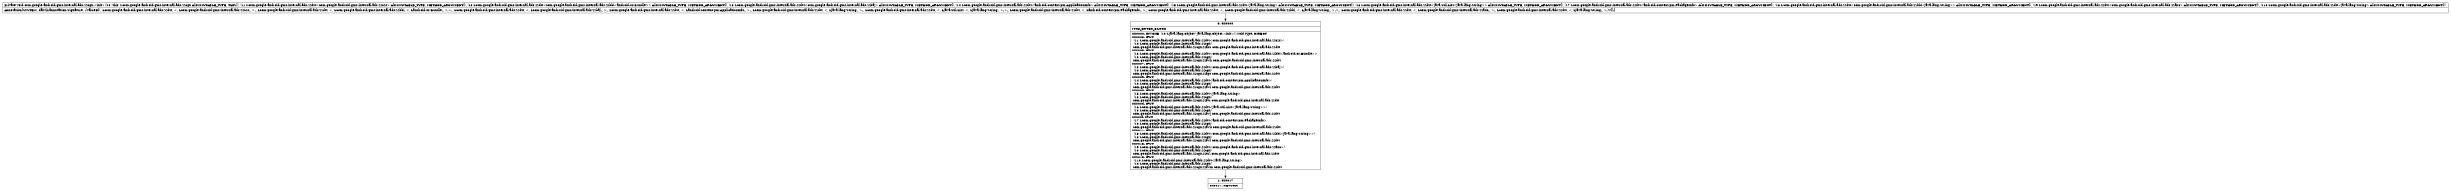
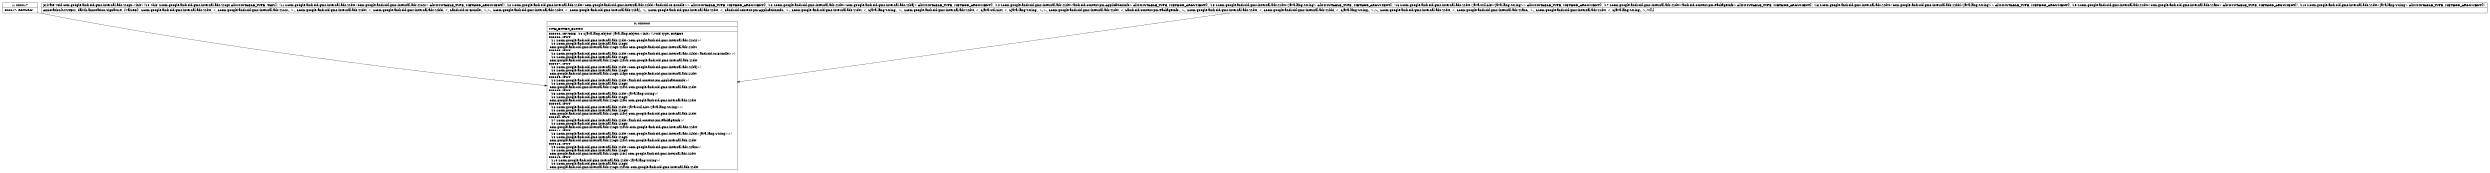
  digraph {
    node [shape=record]
    n1 [label="{0\:\ 0x0000|MTH_ENTER_BLOCK\l|0x0000: INVOKE  (r0 I:java.lang.Object) java.lang.Object.\<init\>():void type: DIRECT \l0x0003: IPUT  \l  (r1 I:com.google.android.gms.internal.ads.zzdtt\<com.google.android.gms.internal.ads.zzczs\>)\l  (r0 I:com.google.android.gms.internal.ads.zzcgx)\l com.google.android.gms.internal.ads.zzcgx.zzfhu com.google.android.gms.internal.ads.zzdtt \l0x0005: IPUT  \l  (r2 I:com.google.android.gms.internal.ads.zzdtt\<com.google.android.gms.internal.ads.zzbbi\<android.os.Bundle\>\>)\l  (r0 I:com.google.android.gms.internal.ads.zzcgx)\l com.google.android.gms.internal.ads.zzcgx.zzfwh com.google.android.gms.internal.ads.zzdtt \l0x0007: IPUT  \l  (r3 I:com.google.android.gms.internal.ads.zzdtt\<com.google.android.gms.internal.ads.zzbaj\>)\l  (r0 I:com.google.android.gms.internal.ads.zzcgx)\l com.google.android.gms.internal.ads.zzcgx.zzfgo com.google.android.gms.internal.ads.zzdtt \l0x0009: IPUT  \l  (r4 I:com.google.android.gms.internal.ads.zzdtt\<android.content.pm.ApplicationInfo\>)\l  (r0 I:com.google.android.gms.internal.ads.zzcgx)\l com.google.android.gms.internal.ads.zzcgx.zzfwi com.google.android.gms.internal.ads.zzdtt \l0x000b: IPUT  \l  (r5 I:com.google.android.gms.internal.ads.zzdtt\<java.lang.String\>)\l  (r0 I:com.google.android.gms.internal.ads.zzcgx)\l com.google.android.gms.internal.ads.zzcgx.zzftu com.google.android.gms.internal.ads.zzdtt \l0x000d: IPUT  \l  (r6 I:com.google.android.gms.internal.ads.zzdtt\<java.util.List\<java.lang.String\>\>)\l  (r0 I:com.google.android.gms.internal.ads.zzcgx)\l com.google.android.gms.internal.ads.zzcgx.zzfwj com.google.android.gms.internal.ads.zzdtt \l0x000f: IPUT  \l  (r7 I:com.google.android.gms.internal.ads.zzdtt\<android.content.pm.PackageInfo\>)\l  (r0 I:com.google.android.gms.internal.ads.zzcgx)\l com.google.android.gms.internal.ads.zzcgx.zzfwk com.google.android.gms.internal.ads.zzdtt \l0x0011: IPUT  \l  (r8 I:com.google.android.gms.internal.ads.zzdtt\<com.google.android.gms.internal.ads.zzbbi\<java.lang.String\>\>)\l  (r0 I:com.google.android.gms.internal.ads.zzcgx)\l com.google.android.gms.internal.ads.zzcgx.zzfwl com.google.android.gms.internal.ads.zzdtt \l0x0013: IPUT  \l  (r9 I:com.google.android.gms.internal.ads.zzdtt\<com.google.android.gms.internal.ads.zzaxc\>)\l  (r0 I:com.google.android.gms.internal.ads.zzcgx)\l com.google.android.gms.internal.ads.zzcgx.zzerl com.google.android.gms.internal.ads.zzdtt \l0x0015: IPUT  \l  (r10 I:com.google.android.gms.internal.ads.zzdtt\<java.lang.String\>)\l  (r0 I:com.google.android.gms.internal.ads.zzcgx)\l com.google.android.gms.internal.ads.zzcgx.zzfwm com.google.android.gms.internal.ads.zzdtt \l}"]
    n2 [label="{1\:\ 0x0017|0x0017: RETURN   \l}"]
    n3 [label="{private void com.google.android.gms.internal.ads.zzcgx.\<init\>((r0 'this' I:com.google.android.gms.internal.ads.zzcgx A[IMMUTABLE_TYPE, THIS]), (r1 I:com.google.android.gms.internal.ads.zzdtt\<com.google.android.gms.internal.ads.zzczs\> A[IMMUTABLE_TYPE, METHOD_ARGUMENT]), (r2 I:com.google.android.gms.internal.ads.zzdtt\<com.google.android.gms.internal.ads.zzbbi\<android.os.Bundle\>\> A[IMMUTABLE_TYPE, METHOD_ARGUMENT]), (r3 I:com.google.android.gms.internal.ads.zzdtt\<com.google.android.gms.internal.ads.zzbaj\> A[IMMUTABLE_TYPE, METHOD_ARGUMENT]), (r4 I:com.google.android.gms.internal.ads.zzdtt\<android.content.pm.ApplicationInfo\> A[IMMUTABLE_TYPE, METHOD_ARGUMENT]), (r5 I:com.google.android.gms.internal.ads.zzdtt\<java.lang.String\> A[IMMUTABLE_TYPE, METHOD_ARGUMENT]), (r6 I:com.google.android.gms.internal.ads.zzdtt\<java.util.List\<java.lang.String\>\> A[IMMUTABLE_TYPE, METHOD_ARGUMENT]), (r7 I:com.google.android.gms.internal.ads.zzdtt\<android.content.pm.PackageInfo\> A[IMMUTABLE_TYPE, METHOD_ARGUMENT]), (r8 I:com.google.android.gms.internal.ads.zzdtt\<com.google.android.gms.internal.ads.zzbbi\<java.lang.String\>\> A[IMMUTABLE_TYPE, METHOD_ARGUMENT]), (r9 I:com.google.android.gms.internal.ads.zzdtt\<com.google.android.gms.internal.ads.zzaxc\> A[IMMUTABLE_TYPE, METHOD_ARGUMENT]), (r10 I:com.google.android.gms.internal.ads.zzdtt\<java.lang.String\> A[IMMUTABLE_TYPE, METHOD_ARGUMENT]))  | Annotation[SYSTEM, dalvik.annotation.Signature, \{value=[(, Lcom\/google\/android\/gms\/internal\/ads\/zzdtt, \<, Lcom\/google\/android\/gms\/internal\/ads\/zzczs;, \>;, Lcom\/google\/android\/gms\/internal\/ads\/zzdtt, \<, Lcom\/google\/android\/gms\/internal\/ads\/zzbbi, \<, Landroid\/os\/Bundle;, \>;\>;, Lcom\/google\/android\/gms\/internal\/ads\/zzdtt, \<, Lcom\/google\/android\/gms\/internal\/ads\/zzbaj;, \>;, Lcom\/google\/android\/gms\/internal\/ads\/zzdtt, \<, Landroid\/content\/pm\/ApplicationInfo;, \>;, Lcom\/google\/android\/gms\/internal\/ads\/zzdtt, \<, Ljava\/lang\/String;, \>;, Lcom\/google\/android\/gms\/internal\/ads\/zzdtt, \<, Ljava\/util\/List, \<, Ljava\/lang\/String;, \>;\>;, Lcom\/google\/android\/gms\/internal\/ads\/zzdtt, \<, Landroid\/content\/pm\/PackageInfo;, \>;, Lcom\/google\/android\/gms\/internal\/ads\/zzdtt, \<, Lcom\/google\/android\/gms\/internal\/ads\/zzbbi, \<, Ljava\/lang\/String;, \>;\>;, Lcom\/google\/android\/gms\/internal\/ads\/zzdtt, \<, Lcom\/google\/android\/gms\/internal\/ads\/zzaxc;, \>;, Lcom\/google\/android\/gms\/internal\/ads\/zzdtt, \<, Ljava\/lang\/String;, \>;)V]\}]\l}"]
-   n1 -> n2
+   n2 -> n1
    n3 -> n1
  }
